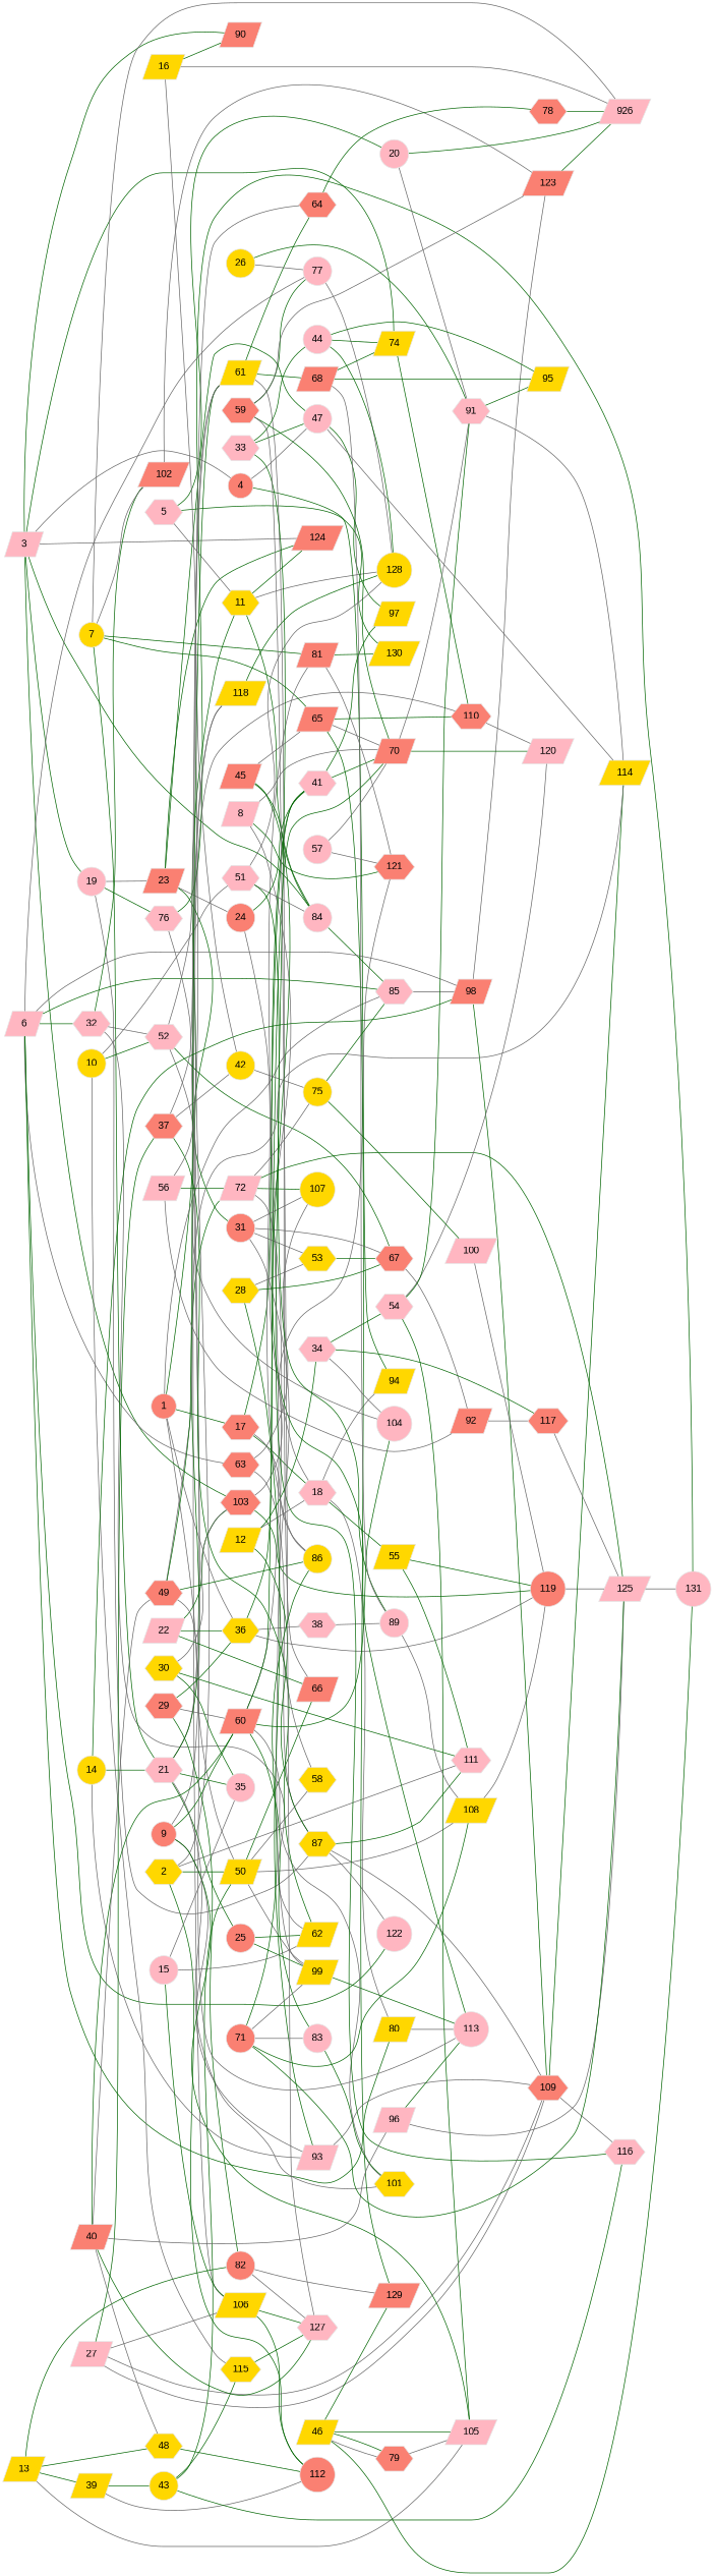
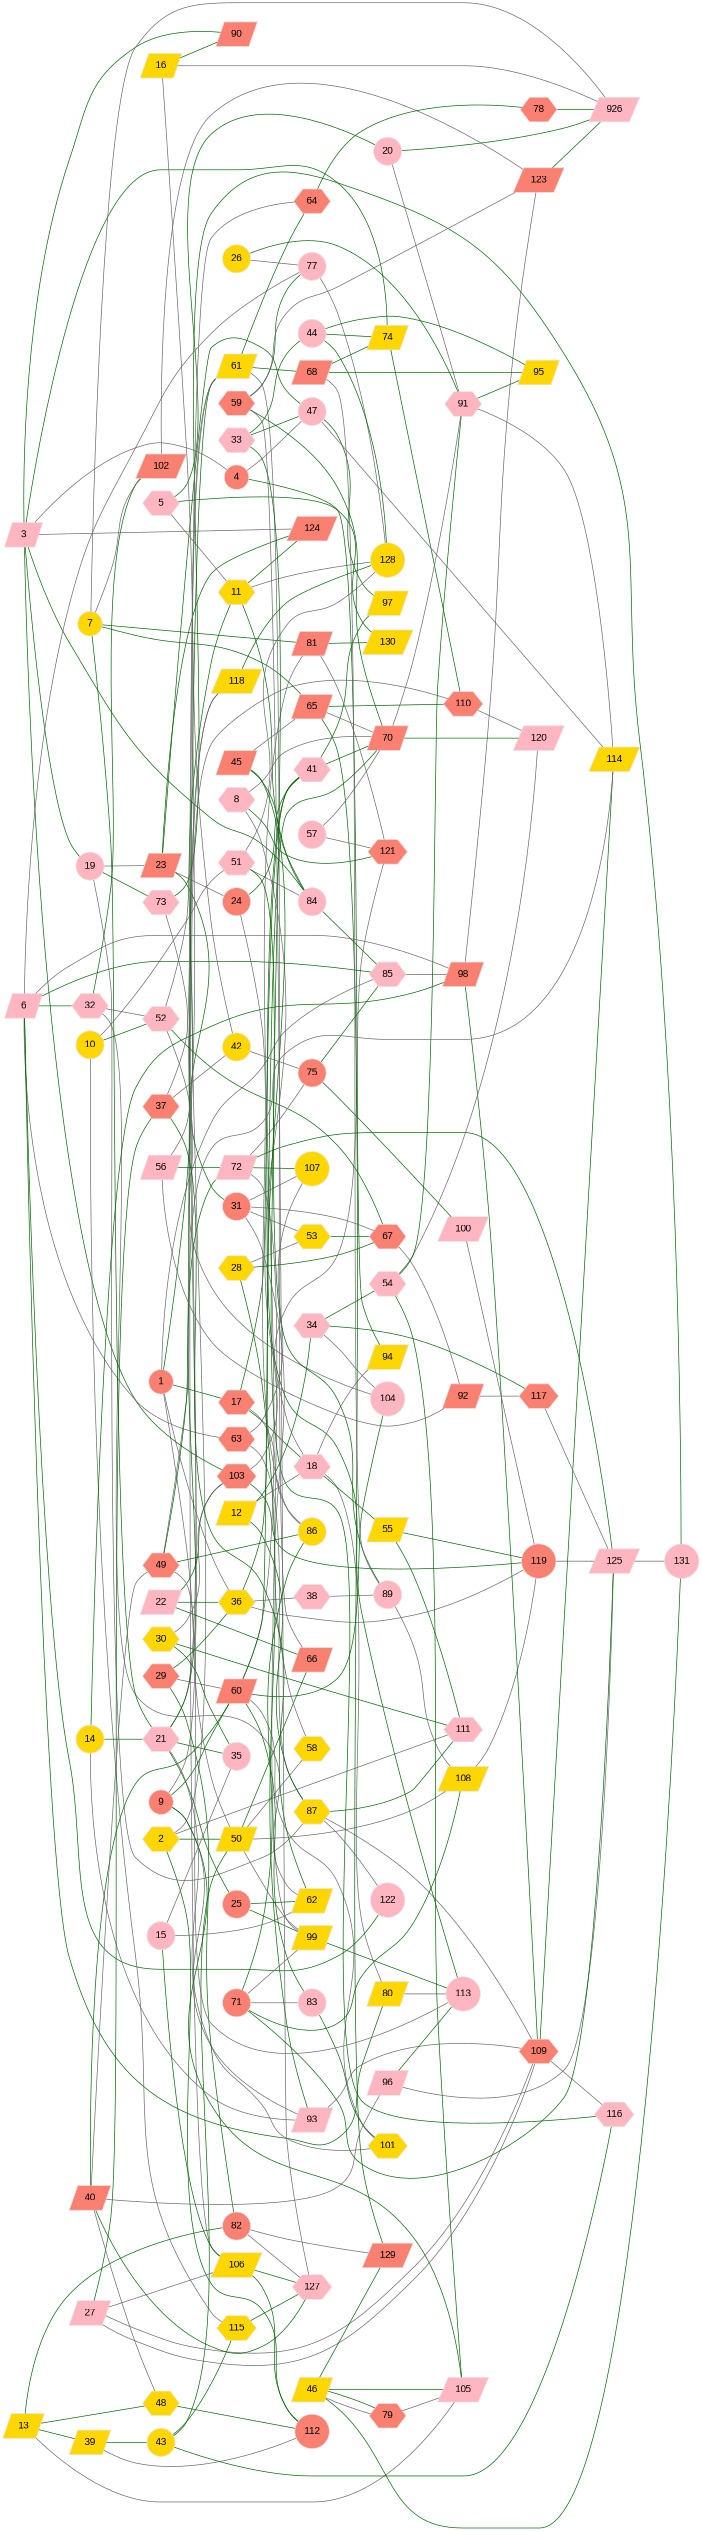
  graph {
    fontname="Liberation Sans"
    rankdir=LR
    node [color=gray90 fillcolor=lightpink fontname="Liberation Sans" shape=parallelogram style=filled]
    edge [color=darkgreen fontname="Liberation Sans"]
    1 [fillcolor=salmon shape=circle]
    11 [fillcolor=gold shape=hexagon]
    17 [fillcolor=salmon shape=hexagon]
    36 [fillcolor=gold shape=hexagon]
    50 [fillcolor=gold]
    85 [shape=hexagon]
    84 [shape=circle]
    124 [fillcolor=salmon]
    128 [fillcolor=gold shape=circle]
    18 [shape=hexagon]
    41 [shape=hexagon]
    86 [fillcolor=gold shape=circle]
    38 [shape=hexagon]
    119 [fillcolor=salmon shape=circle]
    66 [fillcolor=salmon]
    99 [fillcolor=gold]
    58 [fillcolor=gold shape=hexagon]
    108 [fillcolor=gold]
    98 [fillcolor=salmon]
    2 [fillcolor=gold shape=hexagon]
    110 [fillcolor=salmon shape=hexagon]
    111 [shape=hexagon]
    112 [fillcolor=salmon shape=circle]
    120
    4 [fillcolor=salmon shape=circle]
    3
    19 [shape=circle]
    74 [fillcolor=gold]
    90 [fillcolor=salmon]
    103 [fillcolor=salmon shape=hexagon]
    47 [shape=circle]
    94 [fillcolor=gold]
    87 [fillcolor=gold shape=hexagon]
    23 [fillcolor=salmon]
-   73 [shape=hexagon label=76]
+   73 [shape=hexagon]
    121 [fillcolor=salmon shape=hexagon]
    97 [fillcolor=gold]
    114 [fillcolor=gold]
    5 [shape=hexagon]
    20 [shape=circle]
    130 [fillcolor=gold]
    n42 [label=926]
    91 [shape=hexagon]
    6
    32 [shape=hexagon]
    63 [fillcolor=salmon shape=hexagon]
    77 [shape=circle]
    80 [fillcolor=gold]
    122 [shape=circle]
    102 [fillcolor=salmon]
    52 [shape=hexagon]
    62 [fillcolor=gold]
    107 [fillcolor=gold shape=circle]
    113 [shape=circle]
    109 [fillcolor=salmon shape=hexagon]
    123 [fillcolor=salmon]
    7 [fillcolor=gold shape=circle]
    21 [shape=hexagon]
    65 [fillcolor=salmon]
    81 [fillcolor=salmon]
    118 [fillcolor=gold]
    35 [shape=circle]
    25 [fillcolor=salmon shape=circle]
    72
    101 [fillcolor=gold shape=hexagon]
    70 [fillcolor=salmon]
    129 [fillcolor=salmon]
-   8
+   8 [shape=hexagon]
    55 [fillcolor=gold]
    9 [fillcolor=salmon shape=circle]
    60 [fillcolor=salmon]
    93
    105
    104 [shape=circle]
    83 [shape=circle]
    10 [fillcolor=gold shape=circle]
    51 [shape=hexagon]
    115 [fillcolor=gold shape=hexagon]
    116 [shape=hexagon]
    67 [fillcolor=salmon shape=hexagon]
    61 [fillcolor=gold]
    127 [shape=hexagon]
    12 [fillcolor=gold]
    34 [shape=hexagon]
    54 [shape=hexagon]
    117 [fillcolor=salmon shape=hexagon]
    13 [fillcolor=gold]
    39 [fillcolor=gold]
    48 [fillcolor=gold shape=hexagon]
    82 [fillcolor=salmon shape=circle]
    43 [fillcolor=gold shape=circle]
    14 [fillcolor=gold shape=circle]
    15 [shape=circle]
    106 [fillcolor=gold]
    16 [fillcolor=gold]
    42 [fillcolor=gold shape=circle]
-   75 [fillcolor=gold shape=circle]
+   75 [fillcolor=salmon shape=circle]
    24 [fillcolor=salmon shape=circle]
    31 [fillcolor=salmon shape=circle]
    131 [shape=circle]
    95 [fillcolor=gold]
    125
    22
    53 [fillcolor=gold shape=hexagon]
    26 [fillcolor=gold shape=circle]
    27
    37 [fillcolor=salmon shape=hexagon]
    64 [fillcolor=salmon shape=hexagon]
    28 [fillcolor=gold shape=hexagon]
    92 [fillcolor=salmon]
    29 [fillcolor=salmon shape=hexagon]
    30 [fillcolor=gold shape=hexagon]
    33 [shape=hexagon]
    44 [shape=circle]
    89 [shape=circle]
    78 [fillcolor=salmon shape=hexagon]
    40 [fillcolor=salmon]
    49 [fillcolor=salmon shape=hexagon]
    96
    100
    45 [fillcolor=salmon]
    46 [fillcolor=gold]
    79 [fillcolor=salmon shape=hexagon]
    68 [fillcolor=salmon]
    56
    57 [shape=circle]
    59 [fillcolor=salmon shape=hexagon]
    71 [fillcolor=salmon shape=circle]
    1 -- 11
    1 -- 17
    1 -- 36 [color=gray40]
    1 -- 50 [color=gray40]
    1 -- 85 [color=gray40]
    11 -- 84
    11 -- 124
    11 -- 128 [color=gray40]
    17 -- 18
    17 -- 41
    17 -- 86 [color=gray40]
    36 -- 41
    36 -- 38 [color=gray40]
    36 -- 119 [color=gray40]
    50 -- 66
    50 -- 99 [color=gray40]
    50 -- 58 [color=gray40]
    50 -- 108 [color=gray40]
    85 -- 98 [color=gray40]
    84 -- 85
    18 -- 94 [color=gray40]
    18 -- 80 [color=gray40]
    18 -- 55
    41 -- 97
    41 -- 70
    38 -- 89 [color=gray40]
    119 -- 125 [color=gray40]
    99 -- 113
    108 -- 119 [color=gray40]
    98 -- 109
    98 -- 123 [color=gray40]
    2 -- 50
    2 -- 110 [color=gray40]
    2 -- 111 [color=gray40]
    2 -- 112
    110 -- 120 [color=gray40]
    4 -- 47 [color=gray40]
    4 -- 94
    3 -- 84
    3 -- 124 [color=gray40]
    3 -- 4 [color=gray40]
    3 -- 19
    3 -- 74
    3 -- 90
    3 -- 103
    19 -- 87 [color=gray40]
    19 -- 23 [color=gray40]
    19 -- 73
    74 -- 110
    103 -- 119
    103 -- 121 [color=gray40]
    47 -- 97
    47 -- 114 [color=gray40]
    87 -- 111
    87 -- 122 [color=gray40]
    87 -- 109 [color=gray40]
    23 -- 124
    23 -- 47
    23 -- 24 [color=gray40]
    23 -- 31
    73 -- 106 [color=gray40]
    73 -- 131
    5 -- 11 [color=gray40]
    5 -- 20
    5 -- 130
    20 -- n42
    20 -- 91 [color=gray40]
    91 -- 114 [color=gray40]
    91 -- 95
    6 -- 85
    6 -- 98 [color=gray40]
    6 -- 32
    6 -- 63 [color=gray40]
    6 -- 77 [color=gray40]
    6 -- 80
    6 -- 122
    32 -- 102
    32 -- 52 [color=gray40]
    32 -- 62 [color=gray40]
    63 -- 87 [color=gray40]
    63 -- 107 [color=gray40]
    77 -- 128 [color=gray40]
    80 -- 113 [color=gray40]
    102 -- 123 [color=gray40]
    52 -- 104 [color=gray40]
    52 -- 67
    52 -- 61 [color=gray40]
    109 -- 114
    109 -- 116 [color=gray40]
    123 -- n42
    7 -- n42 [color=gray40]
    7 -- 102 [color=gray40]
    7 -- 21
    7 -- 65
    7 -- 81
    21 -- 118 [color=gray40]
    21 -- 35
    21 -- 25
    21 -- 72
    21 -- 101 [color=gray40]
    65 -- 110
    65 -- 70 [color=gray40]
    65 -- 129
    81 -- 121 [color=gray40]
    81 -- 130
    118 -- 128
    25 -- 99
    25 -- 62
    72 -- 99 [color=gray40]
    72 -- 107
    72 -- 75 [color=gray40]
    72 -- 125
    70 -- 120
    70 -- 91 [color=gray40]
    8 -- 18 [color=gray40]
    8 -- 121
    8 -- 70 [color=gray40]
    55 -- 119
    55 -- 111
    9 -- 118 [color=gray40]
    9 -- 60
    9 -- 93 [color=gray40]
    9 -- 105
    60 -- 81 [color=gray40]
    60 -- 101 [color=gray40]
    60 -- 70
    60 -- 104
    60 -- 83
    93 -- 109 [color=gray40]
    83 -- 101
    10 -- 52
    10 -- 51 [color=gray40]
    10 -- 115 [color=gray40]
    51 -- 84 [color=gray40]
    51 -- 128 [color=gray40]
    51 -- 116
    115 -- 127
    67 -- 92 [color=gray40]
    61 -- 66 [color=gray40]
    61 -- 64
    61 -- 68
    12 -- 18 [color=gray40]
    12 -- 87
    12 -- 34
    34 -- 104 [color=gray40]
    34 -- 54
    34 -- 117
    54 -- 120 [color=gray40]
    54 -- 91
    54 -- 105
    117 -- 125 [color=gray40]
    13 -- 105 [color=gray40]
    13 -- 39
    13 -- 48
    13 -- 82
    39 -- 112 [color=gray40]
    39 -- 43
    48 -- 112
    82 -- 129 [color=gray40]
    82 -- 127 [color=gray40]
    43 -- 50
    43 -- 115
    43 -- 116
    14 -- 98
    14 -- 21
    14 -- 93 [color=gray40]
    15 -- 62 [color=gray40]
    15 -- 35 [color=gray40]
    15 -- 106
    106 -- 112
    106 -- 127
    16 -- 90
    16 -- n42 [color=gray40]
    16 -- 42 [color=gray40]
    42 -- 75 [color=gray40]
    75 -- 85
    75 -- 100
    24 -- 41
    24 -- 86 [color=gray40]
    31 -- 58 [color=gray40]
    31 -- 107 [color=gray40]
    31 -- 67 [color=gray40]
    31 -- 53 [color=gray40]
    125 -- 131 [color=gray40]
    22 -- 36
    22 -- 66
    22 -- 103
    53 -- 67
    26 -- 91
    26 -- 77 [color=gray40]
    27 -- 109 [color=gray40]
    27 -- 109 [color=gray40]
    27 -- 106 [color=gray40]
    27 -- 37
    37 -- 62
    37 -- 42 [color=gray40]
    37 -- 64 [color=gray40]
    64 -- 78
    28 -- 93
    28 -- 67
    28 -- 53 [color=gray40]
    92 -- 117 [color=gray40]
    29 -- 36
    29 -- 60 [color=gray40]
    29 -- 82
    30 -- 111
    30 -- 103 [color=gray40]
    30 -- 35
    33 -- 47
    33 -- 44
    33 -- 89
    44 -- 128
    44 -- 74
    44 -- 95
    89 -- 108 [color=gray40]
    78 -- n42
    40 -- 60
    40 -- 127
    40 -- 48 [color=gray40]
    40 -- 49 [color=gray40]
    40 -- 96 [color=gray40]
    49 -- 86
    49 -- 114 [color=gray40]
    49 -- 113 [color=gray40]
    49 -- 61
    96 -- 113
    96 -- 125 [color=gray40]
    100 -- 119 [color=gray40]
    45 -- 84
    45 -- 113
    45 -- 65 [color=gray40]
    46 -- 129
    46 -- 105
    46 -- 131
    46 -- 79 [color=gray40]
    46 -- 79
    79 -- 105 [color=gray40]
    68 -- 74
    68 -- 95
    68 -- 89 [color=gray40]
    56 -- 72
    56 -- 61 [color=gray40]
    56 -- 92 [color=gray40]
    57 -- 121 [color=gray40]
    57 -- 70 [color=gray40]
    59 -- 77
    59 -- 123 [color=gray40]
    59 -- 70
    59 -- 127 [color=gray40]
    71 -- 86
    71 -- 99 [color=gray40]
    71 -- 108
    71 -- 83 [color=gray40]
    71 -- 125
  }
